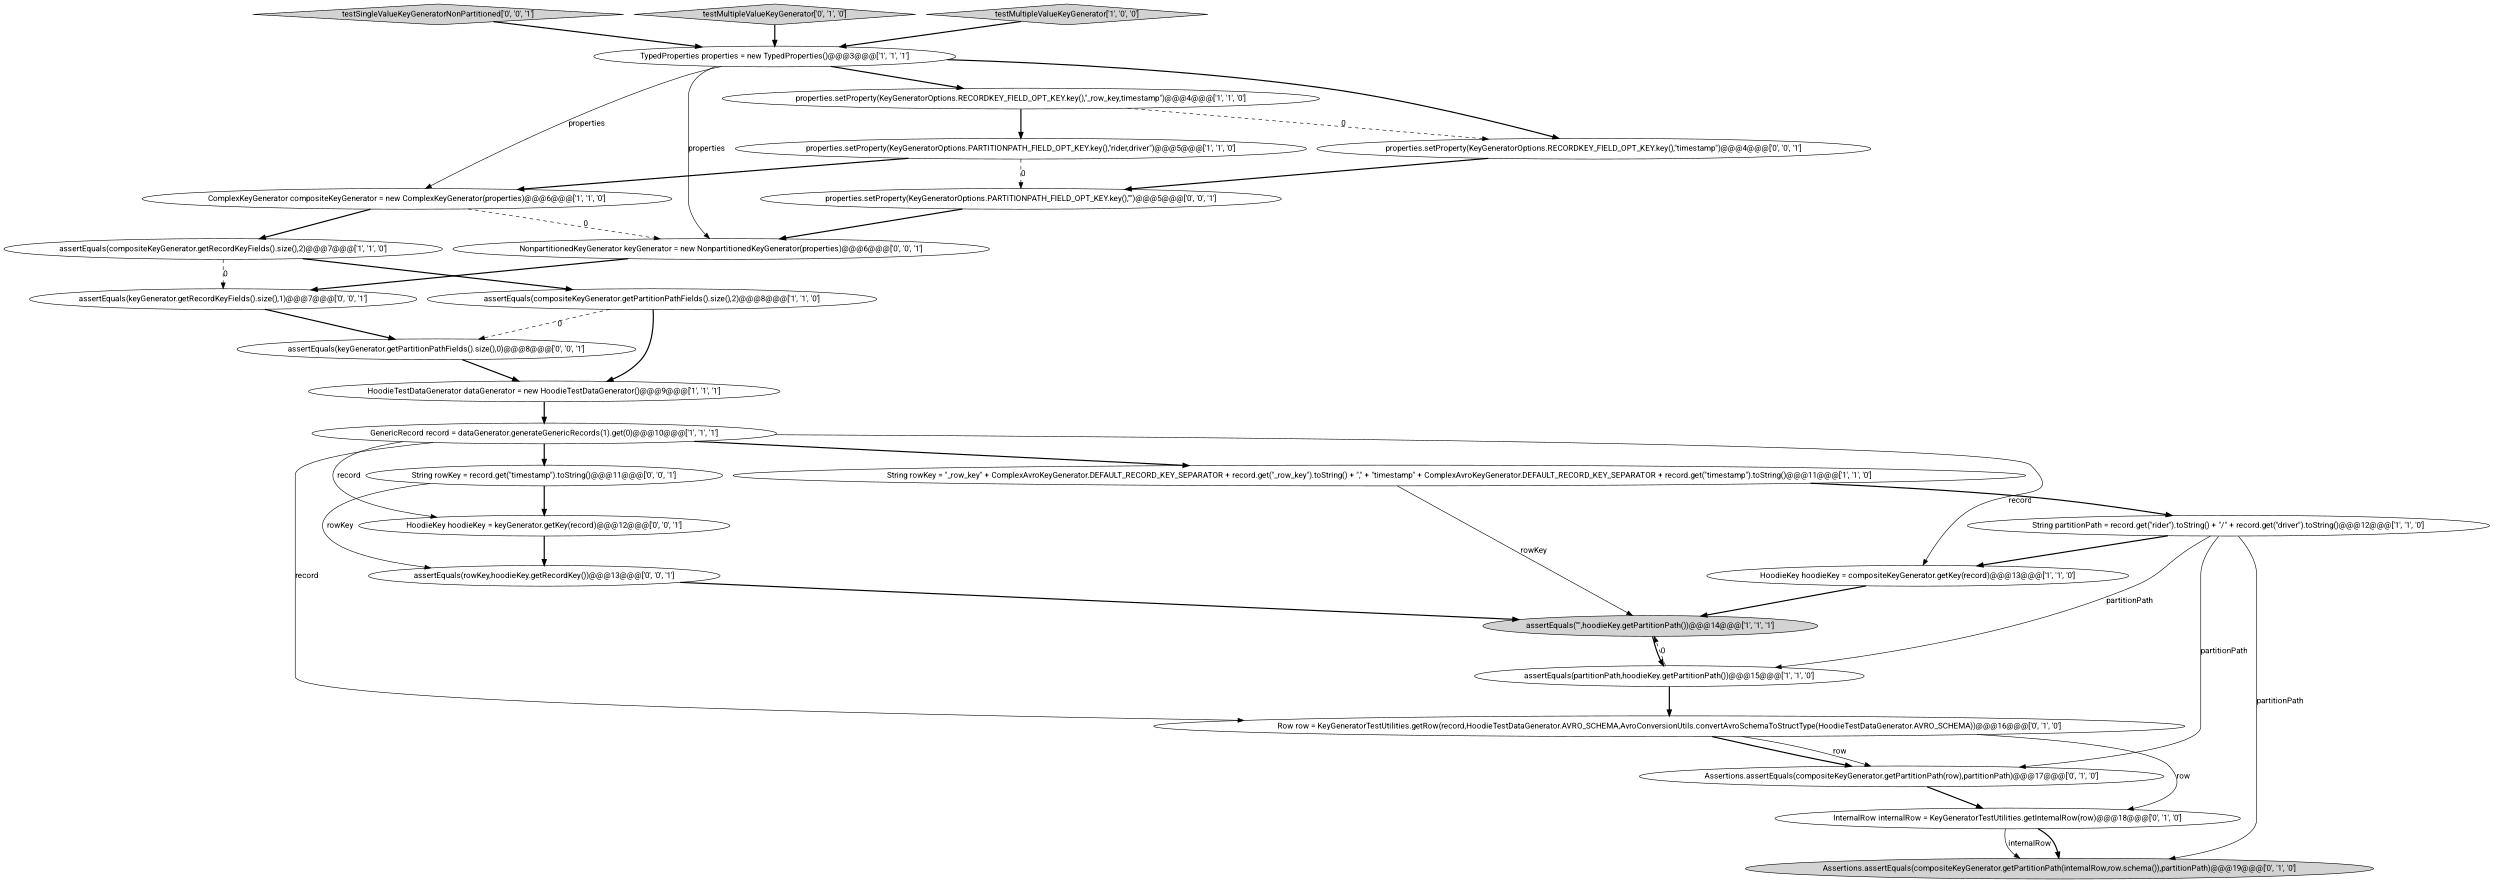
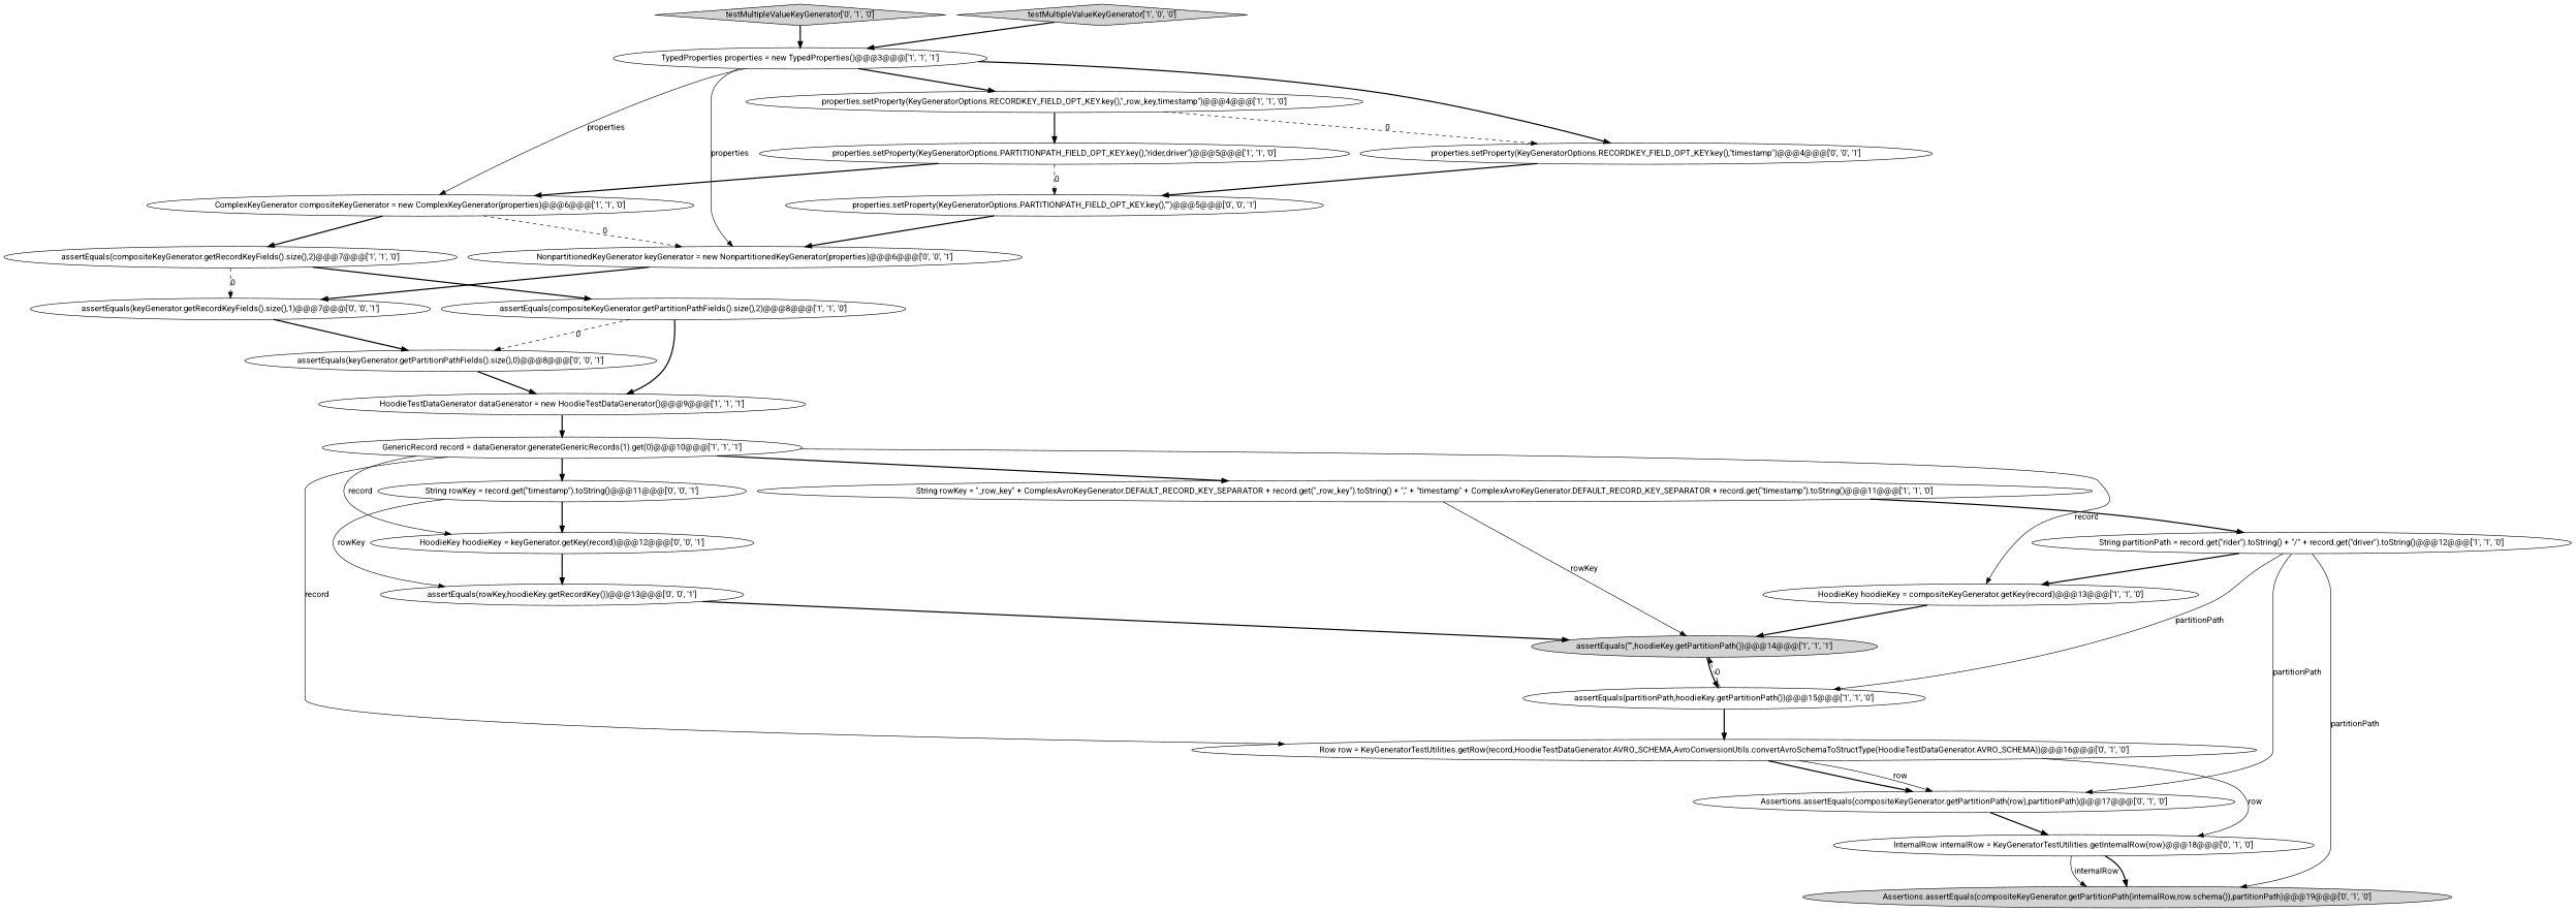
  digraph {
    fontname=Roboto
    node [fillcolor=white shape=ellipse style=filled fontname=Roboto]
    edge [style=bold fontname=Roboto]
    n1 [label="properties.setProperty(KeyGeneratorOptions.RECORDKEY_FIELD_OPT_KEY.key(),\"_row_key,timestamp\")@@@4@@@['1', '1', '0']"]
    n2 [label="properties.setProperty(KeyGeneratorOptions.PARTITIONPATH_FIELD_OPT_KEY.key(),\"rider,driver\")@@@5@@@['1', '1', '0']"]
    n3 [label="properties.setProperty(KeyGeneratorOptions.RECORDKEY_FIELD_OPT_KEY.key(),\"timestamp\")@@@4@@@['0', '0', '1']"]
    n4 [label="assertEquals(keyGenerator.getRecordKeyFields().size(),1)@@@7@@@['0', '0', '1']"]
    n5 [label="assertEquals(keyGenerator.getPartitionPathFields().size(),0)@@@8@@@['0', '0', '1']"]
    n6 [label="Assertions.assertEquals(compositeKeyGenerator.getPartitionPath(row),partitionPath)@@@17@@@['0', '1', '0']"]
    n7 [label="InternalRow internalRow = KeyGeneratorTestUtilities.getInternalRow(row)@@@18@@@['0', '1', '0']"]
    n8 [label="ComplexKeyGenerator compositeKeyGenerator = new ComplexKeyGenerator(properties)@@@6@@@['1', '1', '0']"]
    n9 [label="NonpartitionedKeyGenerator keyGenerator = new NonpartitionedKeyGenerator(properties)@@@6@@@['0', '0', '1']"]
    n10 [label="assertEquals(compositeKeyGenerator.getRecordKeyFields().size(),2)@@@7@@@['1', '1', '0']"]
    n11 [label="HoodieTestDataGenerator dataGenerator = new HoodieTestDataGenerator()@@@9@@@['1', '1', '1']"]
-   n12 [fillcolor=lightgray label="testSingleValueKeyGeneratorNonPartitioned['0', '0', '1']" shape=diamond]
    n13 [label="TypedProperties properties = new TypedProperties()@@@3@@@['1', '1', '1']"]
    n14 [label="properties.setProperty(KeyGeneratorOptions.PARTITIONPATH_FIELD_OPT_KEY.key(),\"\")@@@5@@@['0', '0', '1']"]
    n15 [label="assertEquals(partitionPath,hoodieKey.getPartitionPath())@@@15@@@['1', '1', '0']"]
    n16 [fillcolor=lightgray label="assertEquals(\"\",hoodieKey.getPartitionPath())@@@14@@@['1', '1', '1']"]
    n17 [label="Row row = KeyGeneratorTestUtilities.getRow(record,HoodieTestDataGenerator.AVRO_SCHEMA,AvroConversionUtils.convertAvroSchemaToStructType(HoodieTestDataGenerator.AVRO_SCHEMA))@@@16@@@['0', '1', '0']"]
    n18 [label="assertEquals(compositeKeyGenerator.getPartitionPathFields().size(),2)@@@8@@@['1', '1', '0']"]
    n19 [fillcolor=lightgray label="Assertions.assertEquals(compositeKeyGenerator.getPartitionPath(internalRow,row.schema()),partitionPath)@@@19@@@['0', '1', '0']"]
    n20 [label="GenericRecord record = dataGenerator.generateGenericRecords(1).get(0)@@@10@@@['1', '1', '1']"]
    n21 [label="String rowKey = \"_row_key\" + ComplexAvroKeyGenerator.DEFAULT_RECORD_KEY_SEPARATOR + record.get(\"_row_key\").toString() + \",\" + \"timestamp\" + ComplexAvroKeyGenerator.DEFAULT_RECORD_KEY_SEPARATOR + record.get(\"timestamp\").toString()@@@11@@@['1', '1', '0']"]
    n22 [label="HoodieKey hoodieKey = keyGenerator.getKey(record)@@@12@@@['0', '0', '1']"]
    n23 [label="HoodieKey hoodieKey = compositeKeyGenerator.getKey(record)@@@13@@@['1', '1', '0']"]
    n24 [label="String rowKey = record.get(\"timestamp\").toString()@@@11@@@['0', '0', '1']"]
    n25 [fillcolor=lightgray label="testMultipleValueKeyGenerator['0', '1', '0']" shape=diamond]
    n26 [label="String partitionPath = record.get(\"rider\").toString() + \"/\" + record.get(\"driver\").toString()@@@12@@@['1', '1', '0']"]
    n27 [label="assertEquals(rowKey,hoodieKey.getRecordKey())@@@13@@@['0', '0', '1']"]
    n28 [fillcolor=lightgray label="testMultipleValueKeyGenerator['1', '0', '0']" shape=diamond]
    n1 -> n2
    n1 -> n3 [label=0 style=dashed]
    n2 -> n8
    n2 -> n14 [label=0 style=dashed]
    n3 -> n14
    n4 -> n5
    n5 -> n11
    n6 -> n7
    n7 -> n19 [label=internalRow style=solid]
    n7 -> n19
    n8 -> n9 [label=0 style=dashed]
    n8 -> n10
    n9 -> n4
    n10 -> n4 [label=0 style=dashed]
    n10 -> n18
    n11 -> n20
-   n12 -> n13
    n13 -> n1
    n13 -> n3
    n13 -> n8 [label=properties style=solid]
    n13 -> n9 [label=properties style=solid]
    n14 -> n9
    n15 -> n16 [label=0 style=dashed]
    n15 -> n17
    n16 -> n15
    n17 -> n6 [label=row style=solid]
    n17 -> n6
    n17 -> n7 [label=row style=solid]
    n18 -> n5 [label=0 style=dashed]
    n18 -> n11
    n20 -> n17 [label=record style=solid]
    n20 -> n21
    n20 -> n22 [label=record style=solid]
    n20 -> n23 [label=record style=solid]
    n20 -> n24
    n21 -> n16 [label=rowKey style=solid]
    n21 -> n26
    n22 -> n27
    n23 -> n16
    n24 -> n22
    n24 -> n27 [label=rowKey style=solid]
    n25 -> n13
    n26 -> n6 [label=partitionPath style=solid]
    n26 -> n15 [label=partitionPath style=solid]
    n26 -> n19 [label=partitionPath style=solid]
    n26 -> n23
    n27 -> n16
    n28 -> n13
  }
